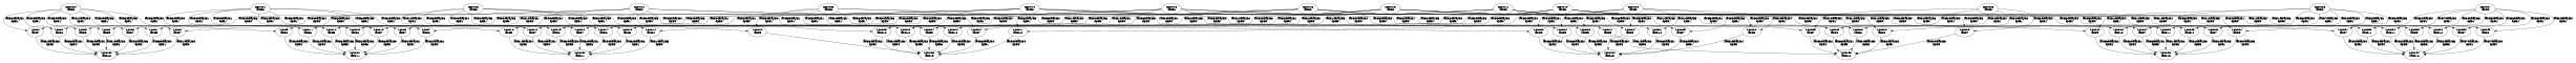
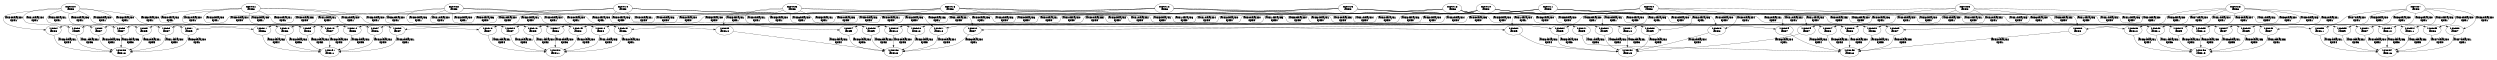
  digraph {
    Input10 [label="\N\nlat=3"]
    MAC0 [label="\N\nlat=7"]
    MAC7 [label="\N\nlat=6"]
    MAC14 [label="\N\nlat=4"]
    MAC21 [label="\N\nlat=10"]
    MAC28 [label="\N\nlat=8"]
    MAC35 [label="\N\nlat=7"]
    MAC42 [label="\N\nlat=9"]
    MAC49 [label="\N\nlat=8"]
    Sstore0 [label="\N\nlat=13"]
    Sstore1 [label="\N\nlat=11"]
    Sstore2 [label="\N\nlat=11"]
    Sstore3 [label="\N\nlat=15"]
    Sstore4 [label="\N\nlat=15"]
    Sstore5 [label="\N\nlat=13"]
    Sstore6 [label="\N\nlat=15"]
    Sstore7 [label="\N\nlat=16"]
    Input11 [label="\N\nlat=3"]
    MAC1 [label="\N\nlat=9"]
    MAC8 [label="\N\nlat=7"]
    MAC15 [label="\N\nlat=6"]
    MAC22 [label="\N\nlat=7"]
    MAC29 [label="\N\nlat=7"]
    MAC36 [label="\N\nlat=8"]
    MAC43 [label="\N\nlat=7"]
    MAC50 [label="\N\nlat=7"]
    Input12 [label="\N\nlat=3"]
    MAC2 [label="\N\nlat=7"]
    MAC9 [label="\N\nlat=6"]
    MAC16 [label="\N\nlat=5"]
    MAC23 [label="\N\nlat=9"]
    MAC30 [label="\N\nlat=9"]
+   MAC37 [label="\N\nlat=8"]
    MAC44 [label="\N\nlat=9"]
    MAC51 [label="\N\nlat=7"]
    Input13 [label="\N\nlat=3"]
    MAC3 [label="\N\nlat=7"]
    MAC10 [label="\N\nlat=7"]
    MAC17 [label="\N\nlat=6"]
    MAC24 [label="\N\nlat=10"]
    MAC31 [label="\N\nlat=10"]
    MAC38 [label="\N\nlat=8"]
    MAC45 [label="\N\nlat=12"]
    MAC52 [label="\N\nlat=10"]
    Input14 [label="\N\nlat=3"]
    MAC4 [label="\N\nlat=8"]
    MAC11 [label="\N\nlat=6"]
    MAC18 [label="\N\nlat=7"]
    MAC25 [label="\N\nlat=10"]
    MAC32 [label="\N\nlat=9"]
    MAC39 [label="\N\nlat=7"]
    MAC46 [label="\N\nlat=10"]
    MAC53 [label="\N\nlat=11"]
    Input15 [label="\N\nlat=3"]
    MAC5 [label="\N\nlat=9"]
    MAC12 [label="\N\nlat=5"]
    MAC19 [label="\N\nlat=8"]
    MAC26 [label="\N\nlat=10"]
    MAC33 [label="\N\nlat=9"]
    MAC40 [label="\N\nlat=8"]
    MAC47 [label="\N\nlat=7"]
    MAC54 [label="\N\nlat=11"]
    Input16 [label="\N\nlat=3"]
    MAC6 [label="\N\nlat=9"]
    MAC13 [label="\N\nlat=6"]
    MAC20 [label="\N\nlat=7"]
    MAC27 [label="\N\nlat=9"]
    MAC34 [label="\N\nlat=9"]
    MAC41 [label="\N\nlat=9"]
    MAC48 [label="\N\nlat=11"]
    MAC55 [label="\N\nlat=9"]
    Input20 [label="\N\nlat=3"]
    Input21 [label="\N\nlat=3"]
    Input22 [label="\N\nlat=3"]
    Input23 [label="\N\nlat=3"]
    Input24 [label="\N\nlat=3"]
    Input25 [label="\N\nlat=3"]
    Input26 [label="\N\nlat=3"]
    Input27 [label="\N\nlat=3"]
    Input10 -> MAC0 [label="lat=0\delay=3\nop=0"]
    Input10 -> MAC7 [label="lat=2\delay=0\nop=0"]
    Input10 -> MAC14 [label="lat=0\delay=0\nop=0"]
    Input10 -> MAC21 [label="lat=2\delay=4\nop=0"]
    Input10 -> MAC28 [label="lat=4\delay=0\nop=0"]
    Input10 -> MAC35 [label="lat=0\delay=3\nop=0"]
    Input10 -> MAC42 [label="lat=4\delay=1\nop=0"]
    Input10 -> MAC49 [label="lat=1\delay=3\nop=0"]
    MAC0 -> Sstore0 [label="lat=1\delay=4\nop=0"]
    MAC7 -> Sstore1 [label="lat=2\delay=2\nop=0"]
    MAC14 -> Sstore2 [label="lat=1\delay=5\nop=0"]
    MAC21 -> Sstore3 [label="lat=0\delay=4\nop=0"]
    MAC28 -> Sstore4 [label="lat=2\delay=4\nop=0"]
    MAC35 -> Sstore5 [label="lat=0\delay=5\nop=0"]
    MAC42 -> Sstore6 [label="lat=0\delay=5\nop=0"]
    MAC49 -> Sstore7 [label="lat=7\delay=0\nop=0"]
    Input11 -> MAC1 [label="lat=1\delay=4\nop=0"]
    Input11 -> MAC8 [label="lat=2\delay=1\nop=0"]
    Input11 -> MAC15 [label="lat=2\delay=0\nop=0"]
    Input11 -> MAC22 [label="lat=0\delay=3\nop=0"]
    Input11 -> MAC29 [label="lat=1\delay=2\nop=0"]
    Input11 -> MAC36 [label="lat=1\delay=3\nop=0"]
    Input11 -> MAC43 [label="lat=1\delay=2\nop=0"]
    Input11 -> MAC50 [label="lat=1\delay=2\nop=0"]
    MAC1 -> Sstore0 [label="lat=3\delay=0\nop=1"]
    MAC8 -> Sstore1 [label="lat=2\delay=1\nop=1"]
    MAC15 -> Sstore2 [label="lat=2\delay=2\nop=1"]
    MAC22 -> Sstore3 [label="lat=3\delay=4\nop=1"]
    MAC29 -> Sstore4 [label="lat=3\delay=4\nop=1"]
    MAC36 -> Sstore5 [label="lat=2\delay=2\nop=1"]
    MAC43 -> Sstore6 [label="lat=2\delay=5\nop=1"]
    MAC50 -> Sstore7 [label="lat=7\delay=1\nop=1"]
    Input12 -> MAC2 [label="lat=0\delay=3\nop=0"]
    Input12 -> MAC9 [label="lat=2\delay=0\nop=0"]
    Input12 -> MAC16 [label="lat=0\delay=1\nop=0"]
    Input12 -> MAC23 [label="lat=0\delay=5\nop=0"]
    Input12 -> MAC30 [label="lat=5\delay=0\nop=0"]
+   Input12 -> MAC37 [label="lat=3\delay=1\nop=0"]
    Input12 -> MAC44 [label="lat=5\delay=0\nop=0"]
    Input12 -> MAC51 [label="lat=2\delay=1\nop=0"]
    MAC2 -> Sstore0 [label="lat=2\delay=3\nop=2"]
    MAC9 -> Sstore1 [label="lat=2\delay=2\nop=2"]
    MAC16 -> Sstore2 [label="lat=1\delay=4\nop=2"]
    MAC23 -> Sstore3 [label="lat=3\delay=2\nop=2"]
    MAC30 -> Sstore4 [label="lat=3\delay=2\nop=2"]
+   MAC37 -> Sstore5 [label="lat=3\delay=1\nop=2"]
    MAC44 -> Sstore6 [label="lat=3\delay=2\nop=2"]
    MAC51 -> Sstore7 [label="lat=4\delay=4\nop=2"]
    Input13 -> MAC3 [label="lat=0\delay=3\nop=0"]
    Input13 -> MAC10 [label="lat=0\delay=3\nop=0"]
    Input13 -> MAC17 [label="lat=1\delay=1\nop=0"]
    Input13 -> MAC24 [label="lat=1\delay=5\nop=0"]
    Input13 -> MAC31 [label="lat=6\delay=0\nop=0"]
    Input13 -> MAC38 [label="lat=0\delay=4\nop=0"]
    Input13 -> MAC45 [label="lat=8\delay=0\nop=0"]
    Input13 -> MAC52 [label="lat=1\delay=5\nop=0"]
    MAC3 -> Sstore0 [label="lat=2\delay=3\nop=3"]
    MAC10 -> Sstore1 [label="lat=3\delay=0\nop=3"]
    MAC17 -> Sstore2 [label="lat=4\delay=0\nop=3"]
    MAC24 -> Sstore3 [label="lat=4\delay=0\nop=3"]
    MAC31 -> Sstore4 [label="lat=3\delay=1\nop=3"]
    MAC38 -> Sstore5 [label="lat=4\delay=0\nop=3"]
    MAC45 -> Sstore6 [label="lat=2\delay=0\nop=3"]
    MAC52 -> Sstore7 [label="lat=2\delay=3\nop=3"]
    Input14 -> MAC4 [label="lat=0\delay=4\nop=0"]
    Input14 -> MAC11 [label="lat=1\delay=1\nop=0"]
    Input14 -> MAC18 [label="lat=2\delay=1\nop=0"]
    Input14 -> MAC25 [label="lat=0\delay=6\nop=0"]
    Input14 -> MAC32 [label="lat=4\delay=1\nop=0"]
    Input14 -> MAC39 [label="lat=1\delay=2\nop=0"]
    Input14 -> MAC46 [label="lat=5\delay=1\nop=0"]
    Input14 -> MAC53 [label="lat=1\delay=6\nop=0"]
    MAC4 -> Sstore0 [label="lat=3\delay=1\nop=4"]
    MAC11 -> Sstore1 [label="lat=2\delay=2\nop=4"]
    MAC18 -> Sstore2 [label="lat=2\delay=1\nop=4"]
    MAC25 -> Sstore3 [label="lat=2\delay=2\nop=4"]
    MAC32 -> Sstore4 [label="lat=3\delay=2\nop=4"]
    MAC39 -> Sstore5 [label="lat=3\delay=2\nop=4"]
    MAC46 -> Sstore6 [label="lat=3\delay=1\nop=4"]
    MAC53 -> Sstore7 [label="lat=3\delay=1\nop=4"]
    Input15 -> MAC5 [label="lat=0\delay=5\nop=0"]
    Input15 -> MAC12 [label="lat=0\delay=1\nop=0"]
    Input15 -> MAC19 [label="lat=4\delay=0\nop=0"]
    Input15 -> MAC26 [label="lat=3\delay=3\nop=0"]
    Input15 -> MAC33 [label="lat=5\delay=0\nop=0"]
    Input15 -> MAC40 [label="lat=4\delay=0\nop=0"]
    Input15 -> MAC47 [label="lat=3\delay=0\nop=0"]
    Input15 -> MAC54 [label="lat=5\delay=2\nop=0"]
    MAC5 -> Sstore0 [label="lat=2\delay=1\nop=5"]
    MAC12 -> Sstore1 [label="lat=3\delay=2\nop=5"]
    MAC19 -> Sstore2 [label="lat=2\delay=0\nop=5"]
    MAC26 -> Sstore3 [label="lat=2\delay=2\nop=5"]
    MAC33 -> Sstore4 [label="lat=3\delay=2\nop=5"]
    MAC40 -> Sstore5 [label="lat=3\delay=1\nop=5"]
    MAC47 -> Sstore6 [label="lat=6\delay=1\nop=5"]
    MAC54 -> Sstore7 [label="lat=2\delay=2\nop=5"]
    Input16 -> MAC6 [label="lat=0\delay=5\nop=0"]
    Input16 -> MAC13 [label="lat=2\delay=0\nop=0"]
    Input16 -> MAC20 [label="lat=3\delay=0\nop=0"]
    Input16 -> MAC27 [label="lat=2\delay=3\nop=0"]
    Input16 -> MAC34 [label="lat=2\delay=3\nop=0"]
    Input16 -> MAC41 [label="lat=3\delay=2\nop=0"]
    Input16 -> MAC48 [label="lat=4\delay=3\nop=0"]
    Input16 -> MAC55 [label="lat=1\delay=4\nop=0"]
    MAC6 -> Sstore0 [label="lat=1\delay=2\nop=6"]
    MAC13 -> Sstore1 [label="lat=2\delay=2\nop=6"]
    MAC20 -> Sstore2 [label="lat=2\delay=1\nop=6"]
    MAC27 -> Sstore3 [label="lat=3\delay=2\nop=6"]
    MAC34 -> Sstore4 [label="lat=5\delay=0\nop=6"]
    MAC41 -> Sstore5 [label="lat=1\delay=2\nop=6"]
    MAC48 -> Sstore6 [label="lat=1\delay=2\nop=6"]
    MAC55 -> Sstore7 [label="lat=4\delay=2\nop=6"]
    Input20 -> MAC0 [label="lat=3\delay=0\nop=1"]
    Input20 -> MAC1 [label="lat=5\delay=0\nop=1"]
    Input20 -> MAC2 [label="lat=2\delay=1\nop=1"]
    Input20 -> MAC3 [label="lat=0\delay=3\nop=1"]
    Input20 -> MAC4 [label="lat=4\delay=0\nop=1"]
    Input20 -> MAC5 [label="lat=5\delay=0\nop=1"]
    Input20 -> MAC6 [label="lat=1\delay=4\nop=1"]
    Input21 -> MAC7 [label="lat=2\delay=0\nop=1"]
    Input21 -> MAC8 [label="lat=3\delay=0\nop=1"]
    Input21 -> MAC9 [label="lat=2\delay=0\nop=1"]
    Input21 -> MAC10 [label="lat=3\delay=0\nop=1"]
    Input21 -> MAC11 [label="lat=0\delay=2\nop=1"]
    Input21 -> MAC12 [label="lat=0\delay=1\nop=1"]
    Input21 -> MAC13 [label="lat=2\delay=0\nop=1"]
    Input22 -> MAC14 [label="lat=0\delay=0\nop=1"]
    Input22 -> MAC15 [label="lat=2\delay=0\nop=1"]
    Input22 -> MAC16 [label="lat=1\delay=0\nop=1"]
    Input22 -> MAC17 [label="lat=2\delay=0\nop=1"]
    Input22 -> MAC18 [label="lat=3\delay=0\nop=1"]
    Input22 -> MAC19 [label="lat=0\delay=4\nop=1"]
    Input22 -> MAC20 [label="lat=0\delay=3\nop=1"]
    Input23 -> MAC21 [label="lat=3\delay=3\nop=1"]
    Input23 -> MAC22 [label="lat=0\delay=3\nop=1"]
    Input23 -> MAC23 [label="lat=5\delay=0\nop=1"]
    Input23 -> MAC24 [label="lat=6\delay=0\nop=1"]
    Input23 -> MAC25 [label="lat=5\delay=1\nop=1"]
    Input23 -> MAC26 [label="lat=5\delay=1\nop=1"]
    Input23 -> MAC27 [label="lat=4\delay=1\nop=1"]
    Input24 -> MAC28 [label="lat=0\delay=4\nop=1"]
    Input24 -> MAC29 [label="lat=0\delay=3\nop=1"]
    Input24 -> MAC30 [label="lat=4\delay=1\nop=1"]
    Input24 -> MAC31 [label="lat=1\delay=5\nop=1"]
    Input24 -> MAC32 [label="lat=1\delay=4\nop=1"]
    Input24 -> MAC33 [label="lat=2\delay=3\nop=1"]
    Input24 -> MAC34 [label="lat=5\delay=0\nop=1"]
    Input25 -> MAC35 [label="lat=3\delay=0\nop=1"]
    Input25 -> MAC36 [label="lat=4\delay=0\nop=1"]
+   Input25 -> MAC37 [label="lat=4\delay=0\nop=1"]
    Input25 -> MAC38 [label="lat=4\delay=0\nop=1"]
    Input25 -> MAC39 [label="lat=1\delay=2\nop=1"]
    Input25 -> MAC40 [label="lat=2\delay=2\nop=1"]
    Input26 -> MAC42 [label="lat=0\delay=5\nop=1"]
    Input26 -> MAC43 [label="lat=2\delay=1\nop=1"]
    Input26 -> MAC44 [label="lat=1\delay=4\nop=1"]
    Input26 -> MAC45 [label="lat=4\delay=4\nop=1"]
    Input26 -> MAC46 [label="lat=6\delay=0\nop=1"]
    Input26 -> MAC47 [label="lat=3\delay=0\nop=1"]
    Input26 -> MAC48 [label="lat=7\delay=0\nop=1"]
    Input27 -> MAC49 [label="lat=4\delay=0\nop=1"]
    Input27 -> MAC50 [label="lat=3\delay=0\nop=1"]
    Input27 -> MAC51 [label="lat=3\delay=0\nop=1"]
    Input27 -> MAC52 [label="lat=6\delay=0\nop=1"]
    Input27 -> MAC53 [label="lat=7\delay=0\nop=1"]
    Input27 -> MAC54 [label="lat=4\delay=3\nop=1"]
    Input27 -> MAC55 [label="lat=5\delay=0\nop=1"]
  }
